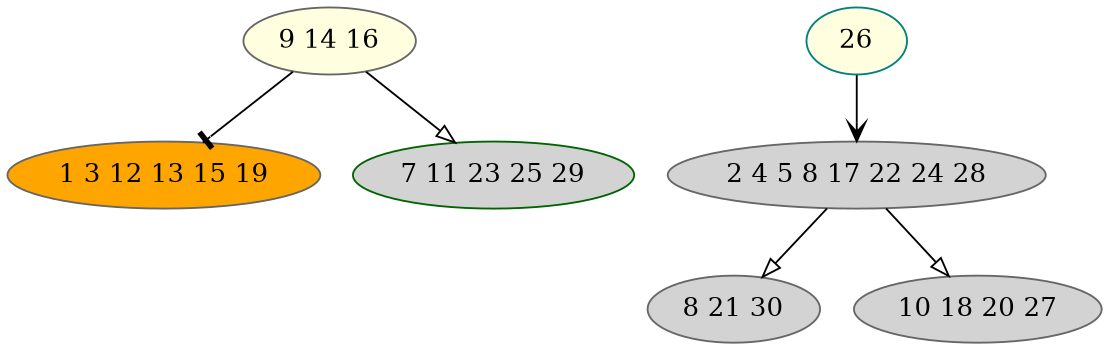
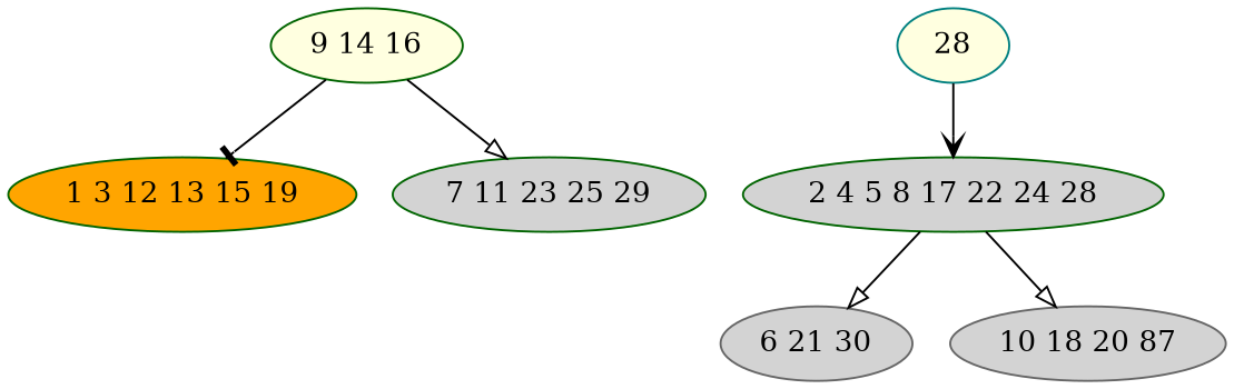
  digraph {
    node [color=darkgreen fillcolor=lightgrey style=filled]
    edge [arrowhead=onormal]
-   n1 [color=gray40 fillcolor=lightyellow label="9 14 16"]
-   n2 [color=gray40 fillcolor=orange label="1 3 12 13 15 19"]
+   n1 [fillcolor=lightyellow label="9 14 16"]
+   n2 [fillcolor=orange label="1 3 12 13 15 19"]
    n3 [label="7 11 23 25 29"]
-   n4 [color=teal fillcolor=lightyellow label=26]
-   n5 [color=gray40 label="2 4 5 8 17 22 24 28"]
-   n6 [color=gray40 label="8 21 30"]
-   n7 [color=gray40 label="10 18 20 27"]
+   n4 [color=teal fillcolor=lightyellow label=28]
+   n5 [label="2 4 5 8 17 22 24 28"]
+   n6 [color=gray40 label="6 21 30"]
+   n7 [color=gray40 label="10 18 20 87"]
    n1 -> n2 [arrowhead=tee]
    n1 -> n3
    n4 -> n5 [arrowhead=vee]
    n5 -> n6
    n5 -> n7
  }
